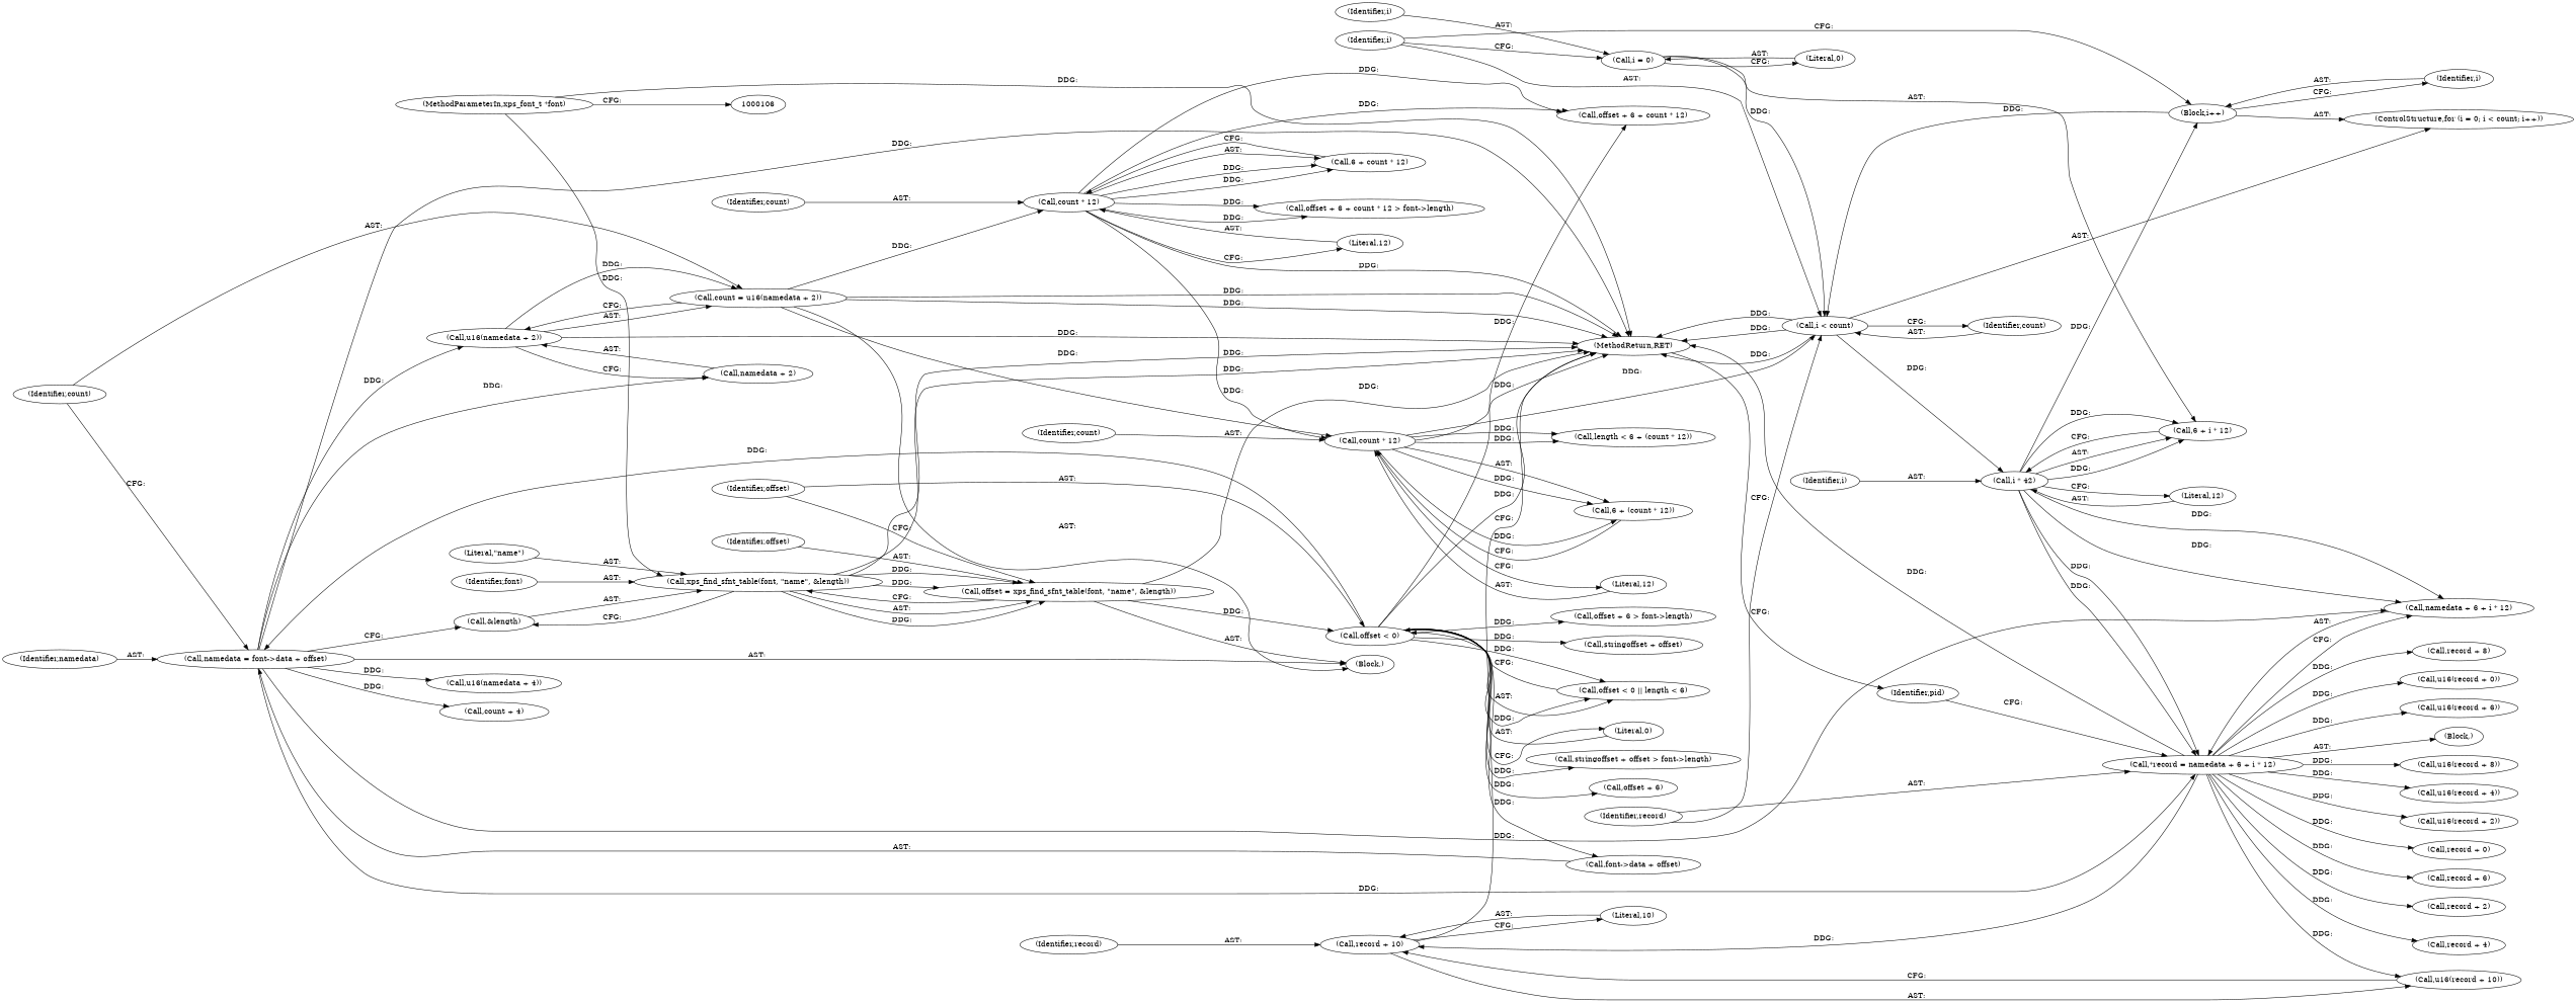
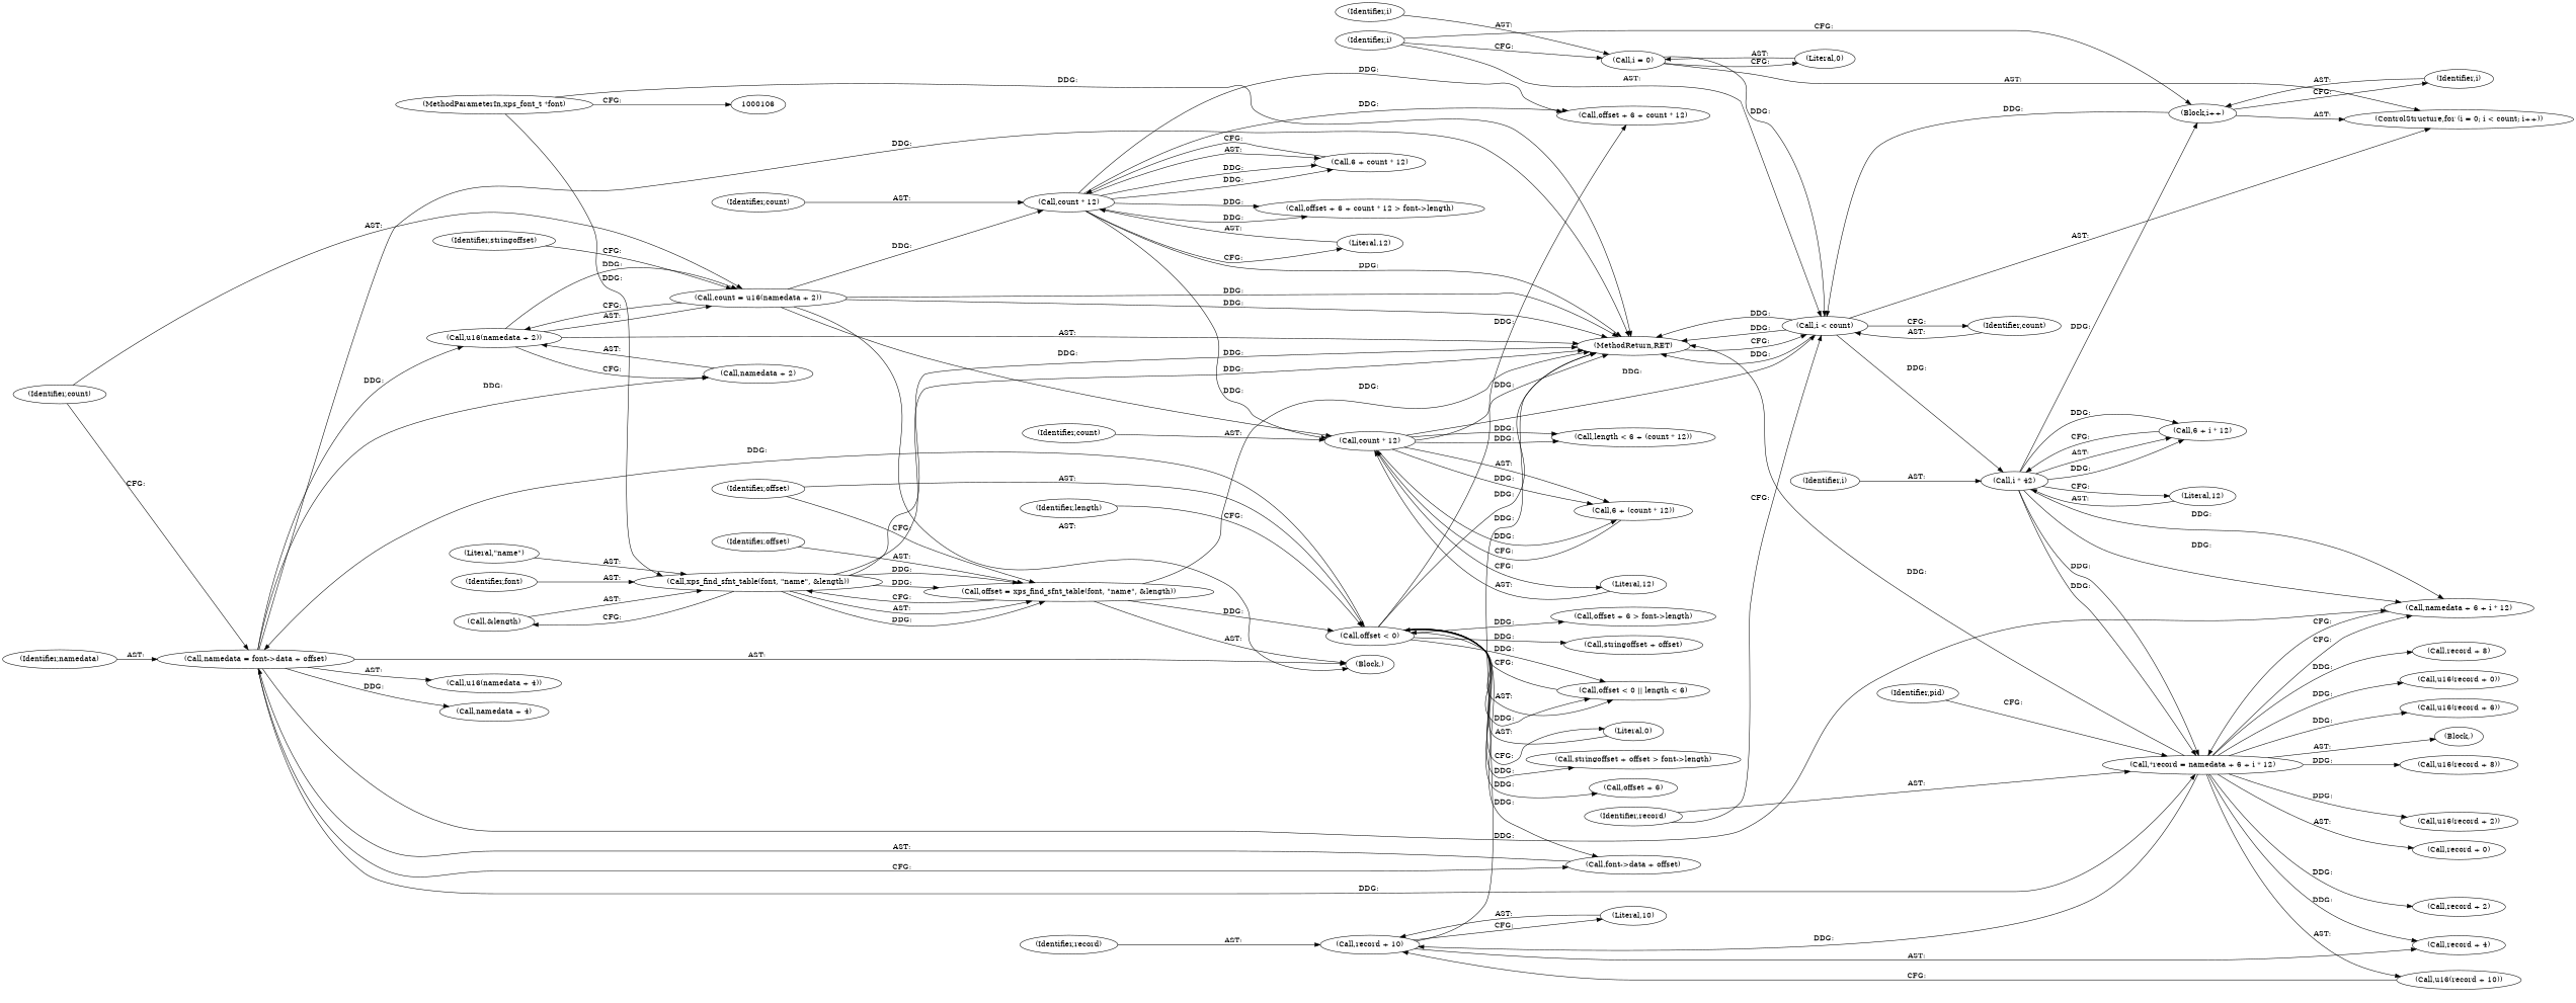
  digraph {
    rankdir=LR
    n1 [label="(Call,record + 10)"]
    n2 [label="(Literal,10)"]
    n3 [label="(Call,u16(record + 10))"]
    n4 [label="(MethodReturn,RET)"]
    n5 [label="(Call,i < count)"]
    n6 [label="(Call,*record = namedata + 6 + i * 12)"]
    n7 [label="(Call,record + 8)"]
    n8 [label="(Call,u16(record + 0))"]
    n9 [label="(Call,u16(record + 6))"]
    n10 [label="(Block,)"]
    n11 [label="(Call,namedata + 6 + i * 12)"]
    n12 [label="(Call,u16(record + 8))"]
-   n13 [label="(Call,u16(record + 4))"]
    n14 [label="(Call,u16(record + 2))"]
    n15 [label="(Call,record + 0)"]
-   n16 [label="(Call,record + 6)"]
    n17 [label="(Call,record + 2)"]
    n18 [label="(Call,record + 4)"]
    n19 [label="(Call,namedata = font->data + offset)"]
    n20 [label="(Call,u16(namedata + 2))"]
    n21 [label="(Call,font->data + offset)"]
    n22 [label="(Call,namedata + 2)"]
    n23 [label="(Block,)"]
    n24 [label="(Call,u16(namedata + 4))"]
-   n25 [label="(Call,count + 4)"]
+   n25 [label="(Call,namedata + 4)"]
    n26 [label="(Call,count = u16(namedata + 2))"]
    n27 [label="(Call,offset < 0)"]
    n28 [label="(Call,stringoffset + offset > font->length)"]
    n29 [label="(Call,offset + 6)"]
    n30 [label="(Literal,0)"]
    n31 [label="(Call,offset + 6 > font->length)"]
    n32 [label="(Call,stringoffset + offset)"]
    n33 [label="(Call,offset + 6 + count * 12)"]
    n34 [label="(Call,offset < 0 || length < 6)"]
    n35 [label="(Call,offset + 6 + count * 12 > font->length)"]
    n36 [label="(Call,offset = xps_find_sfnt_table(font, \"name\", &length))"]
    n37 [label="(Call,xps_find_sfnt_table(font, \"name\", &length))"]
    n38 [label="(Call,&length)"]
    n39 [label="(MethodParameterIn,xps_font_t *font)"]
    1000106
    n41 [label="(Call,i * 42)"]
    n42 [label="(Block,i++)"]
    n43 [label="(Call,6 + i * 12)"]
    n44 [label="(Literal,12)"]
    n45 [label="(ControlStructure,for (i = 0; i < count; i++))"]
    n46 [label="(Identifier,i)"]
    n47 [label="(Identifier,count)"]
    n48 [label="(Call,i = 0)"]
    n49 [label="(Literal,0)"]
    n50 [label="(Call,count * 12)"]
    n51 [label="(Call,6 + (count * 12))"]
    n52 [label="(Call,length < 6 + (count * 12))"]
    n53 [label="(Literal,12)"]
    n54 [label="(Call,count * 12)"]
    n55 [label="(Literal,12)"]
    n56 [label="(Call,6 + count * 12)"]
    n57 [label="(Identifier,count)"]
+   n58 [label="(Identifier,length)"]
+   n59 [label="(Identifier,stringoffset)"]
    n60 [label="(Identifier,i)"]
    n61 [label="(Identifier,i)"]
    n62 [label="(Identifier,i)"]
    n63 [label="(Identifier,record)"]
    n64 [label="(Identifier,namedata)"]
    n65 [label="(Identifier,record)"]
    n66 [label="(Identifier,count)"]
    n67 [label="(Identifier,count)"]
    n68 [label="(Literal,\"name\")"]
    n69 [label="(Identifier,offset)"]
    n70 [label="(Identifier,pid)"]
    n71 [label="(Identifier,font)"]
    n72 [label="(Identifier,offset)"]
    n1 -> n2 [label="CFG: "]
-   n1 -> n3 [label="AST: "]
-   n1 -> n4 [label="CFG: "]
+   n1 -> n18 [label="AST: "]
+   n1 -> n4 [label="DDG: "]
    n2 -> n1 [label="AST: "]
    n3 -> n1 [label="CFG: "]
-   n4 -> n70 [label="CFG: "]
+   n4 -> n5 [label="CFG: "]
    n5 -> n4 [label="DDG: "]
    n5 -> n4 [label="DDG: "]
    n5 -> n4 [label="DDG: "]
    n5 -> n41 [label="DDG: "]
    n5 -> n45 [label="AST: "]
    n5 -> n47 [label="CFG: "]
    n6 -> n1 [label="DDG: "]
-   n6 -> n3 [label="DDG: "]
+   n6 -> n3 [label="AST: "]
    n6 -> n4 [label="DDG: "]
    n6 -> n7 [label="DDG: "]
    n6 -> n8 [label="DDG: "]
    n6 -> n9 [label="DDG: "]
    n6 -> n10 [label="AST: "]
    n6 -> n11 [label="CFG: "]
    n6 -> n12 [label="DDG: "]
-   n6 -> n13 [label="DDG: "]
    n6 -> n14 [label="DDG: "]
-   n6 -> n15 [label="DDG: "]
-   n6 -> n16 [label="DDG: "]
+   n6 -> n15 [label="AST: "]
    n6 -> n17 [label="DDG: "]
    n6 -> n18 [label="DDG: "]
-   n11 -> n6 [label="AST: "]
+   n11 -> n6 [label="CFG: "]
    n19 -> n4 [label="DDG: "]
    n19 -> n6 [label="DDG: "]
    n19 -> n11 [label="DDG: "]
    n19 -> n20 [label="DDG: "]
-   n19 -> n38 [label="CFG: "]
+   n19 -> n21 [label="CFG: "]
    n19 -> n22 [label="DDG: "]
    n19 -> n23 [label="AST: "]
-   n19 -> n24 [label="DDG: "]
+   n19 -> n24 [label="AST: "]
    n19 -> n25 [label="DDG: "]
-   n20 -> n4 [label="DDG: "]
+   n20 -> n4 [label="AST: "]
    n20 -> n22 [label="CFG: "]
    n20 -> n26 [label="AST: "]
    n20 -> n26 [label="DDG: "]
    n21 -> n19 [label="AST: "]
    n22 -> n20 [label="AST: "]
    n26 -> n4 [label="DDG: "]
    n26 -> n4 [label="DDG: "]
    n26 -> n20 [label="CFG: "]
    n26 -> n23 [label="AST: "]
    n26 -> n50 [label="DDG: "]
    n26 -> n54 [label="DDG: "]
    n27 -> n4 [label="DDG: "]
    n27 -> n19 [label="DDG: "]
    n27 -> n21 [label="DDG: "]
    n27 -> n28 [label="DDG: "]
    n27 -> n29 [label="DDG: "]
    n27 -> n30 [label="CFG: "]
    n27 -> n31 [label="DDG: "]
    n27 -> n32 [label="DDG: "]
    n27 -> n33 [label="DDG: "]
    n27 -> n34 [label="AST: "]
    n27 -> n34 [label="DDG: "]
    n27 -> n34 [label="DDG: "]
    n30 -> n27 [label="AST: "]
    n34 -> n27 [label="CFG: "]
    n36 -> n4 [label="DDG: "]
    n36 -> n23 [label="AST: "]
    n36 -> n27 [label="DDG: "]
    n36 -> n37 [label="CFG: "]
    n37 -> n4 [label="DDG: "]
    n37 -> n4 [label="DDG: "]
    n37 -> n36 [label="AST: "]
    n37 -> n36 [label="DDG: "]
    n37 -> n36 [label="DDG: "]
    n37 -> n36 [label="DDG: "]
    n37 -> n38 [label="CFG: "]
    n38 -> n37 [label="AST: "]
    n39 -> n4 [label="DDG: "]
    n39 -> n37 [label="DDG: "]
    n39 -> 1000106 [label="CFG: "]
    n41 -> n6 [label="DDG: "]
    n41 -> n6 [label="DDG: "]
    n41 -> n11 [label="DDG: "]
    n41 -> n11 [label="DDG: "]
    n41 -> n42 [label="DDG: "]
    n41 -> n43 [label="AST: "]
    n41 -> n43 [label="DDG: "]
    n41 -> n43 [label="DDG: "]
    n41 -> n44 [label="CFG: "]
    n42 -> n5 [label="DDG: "]
    n42 -> n45 [label="AST: "]
    n42 -> n46 [label="CFG: "]
    n43 -> n41 [label="CFG: "]
    n44 -> n41 [label="AST: "]
    n46 -> n42 [label="AST: "]
    n47 -> n5 [label="AST: "]
    n48 -> n5 [label="DDG: "]
-   n48 -> n43 [label="AST: "]
+   n48 -> n45 [label="AST: "]
    n48 -> n49 [label="CFG: "]
    n49 -> n48 [label="AST: "]
    n50 -> n4 [label="DDG: "]
    n50 -> n5 [label="DDG: "]
    n50 -> n51 [label="AST: "]
    n50 -> n51 [label="DDG: "]
    n50 -> n51 [label="DDG: "]
    n50 -> n52 [label="DDG: "]
    n50 -> n52 [label="DDG: "]
    n50 -> n53 [label="CFG: "]
    n51 -> n50 [label="CFG: "]
    n53 -> n50 [label="AST: "]
    n54 -> n4 [label="DDG: "]
    n54 -> n33 [label="DDG: "]
    n54 -> n33 [label="DDG: "]
    n54 -> n35 [label="DDG: "]
    n54 -> n35 [label="DDG: "]
    n54 -> n50 [label="DDG: "]
    n54 -> n55 [label="CFG: "]
    n54 -> n56 [label="AST: "]
    n54 -> n56 [label="DDG: "]
    n54 -> n56 [label="DDG: "]
    n55 -> n54 [label="AST: "]
    n56 -> n54 [label="CFG: "]
    n57 -> n19 [label="CFG: "]
    n57 -> n26 [label="AST: "]
+   n58 -> n27 [label="CFG: "]
+   n59 -> n26 [label="CFG: "]
    n60 -> n41 [label="AST: "]
    n61 -> n48 [label="AST: "]
    n62 -> n5 [label="AST: "]
    n62 -> n42 [label="CFG: "]
    n62 -> n48 [label="CFG: "]
    n63 -> n5 [label="CFG: "]
    n63 -> n6 [label="AST: "]
    n64 -> n19 [label="AST: "]
    n65 -> n1 [label="AST: "]
    n66 -> n50 [label="AST: "]
    n67 -> n54 [label="AST: "]
    n68 -> n37 [label="AST: "]
    n69 -> n36 [label="AST: "]
    n70 -> n6 [label="CFG: "]
    n71 -> n37 [label="AST: "]
    n72 -> n27 [label="AST: "]
    n72 -> n36 [label="CFG: "]
  }
